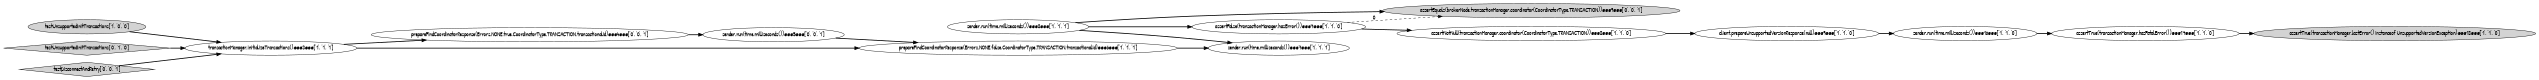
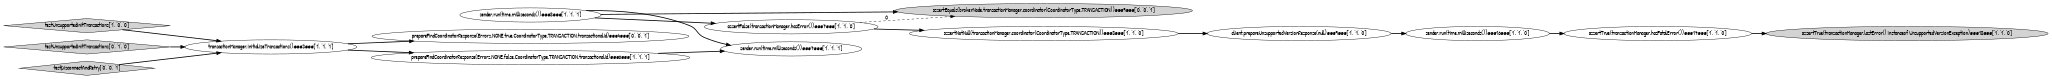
  digraph {
    fontname="Patrick Hand"
    rankdir=LR
    node [fillcolor=white fontname="Patrick Hand" shape=ellipse style=filled]
    edge [fontname="Patrick Hand" style=bold]
    n1 [label="sender.run(time.milliseconds())@@@16@@@['1', '1', '0']"]
    n2 [label="assertTrue(transactionManager.hasFatalError())@@@17@@@['1', '1', '0']"]
    n3 [fillcolor=lightgray label="assertTrue(transactionManager.lastError() instanceof UnsupportedVersionException)@@@18@@@['1', '1', '0']"]
    n4 [label="sender.run(time.milliseconds())@@@8@@@['1', '1', '1']"]
    n5 [fillcolor=lightgray label="assertEquals(brokerNode,transactionManager.coordinator(CoordinatorType.TRANSACTION))@@@9@@@['0', '0', '1']"]
    n6 [label="assertFalse(transactionManager.hasError())@@@7@@@['1', '1', '0']"]
    n7 [label="sender.run(time.milliseconds())@@@7@@@['1', '1', '1']"]
    n8 [label="assertNotNull(transactionManager.coordinator(CoordinatorType.TRANSACTION))@@@8@@@['1', '1', '0']"]
    n9 [label="client.prepareUnsupportedVersionResponse(null)@@@9@@@['1', '1', '0']"]
    n10 [label="transactionManager.initializeTransactions()@@@3@@@['1', '1', '1']"]
    n11 [label="prepareFindCoordinatorResponse(Errors.NONE,true,CoordinatorType.TRANSACTION,transactionalId)@@@4@@@['0', '0', '1']"]
    n12 [label="prepareFindCoordinatorResponse(Errors.NONE,false,CoordinatorType.TRANSACTION,transactionalId)@@@6@@@['1', '1', '1']"]
-   n13 [label="sender.run(time.milliseconds())@@@5@@@['0', '0', '1']"]
-   n14 [fillcolor=lightgray label="testUnsupportedInitTransactions['1', '0', '0']"]
+   n14 [fillcolor=lightgray label="testUnsupportedInitTransactions['1', '0', '0']" shape=diamond]
    n15 [fillcolor=lightgray label="testUnsupportedInitTransactions['0', '1', '0']" shape=diamond]
    n16 [fillcolor=lightgray label="testDisconnectAndRetry['0', '0', '1']" shape=diamond]
    n1 -> n2
    n2 -> n3
    n4 -> n5
    n4 -> n6
    n4 -> n7
    n6 -> n5 [label=0 style=dashed]
    n6 -> n8
    n8 -> n9
    n9 -> n1
    n10 -> n11
    n10 -> n12
-   n11 -> n13
    n12 -> n7
-   n13 -> n12
    n14 -> n10
    n15 -> n10
    n16 -> n10
  }
